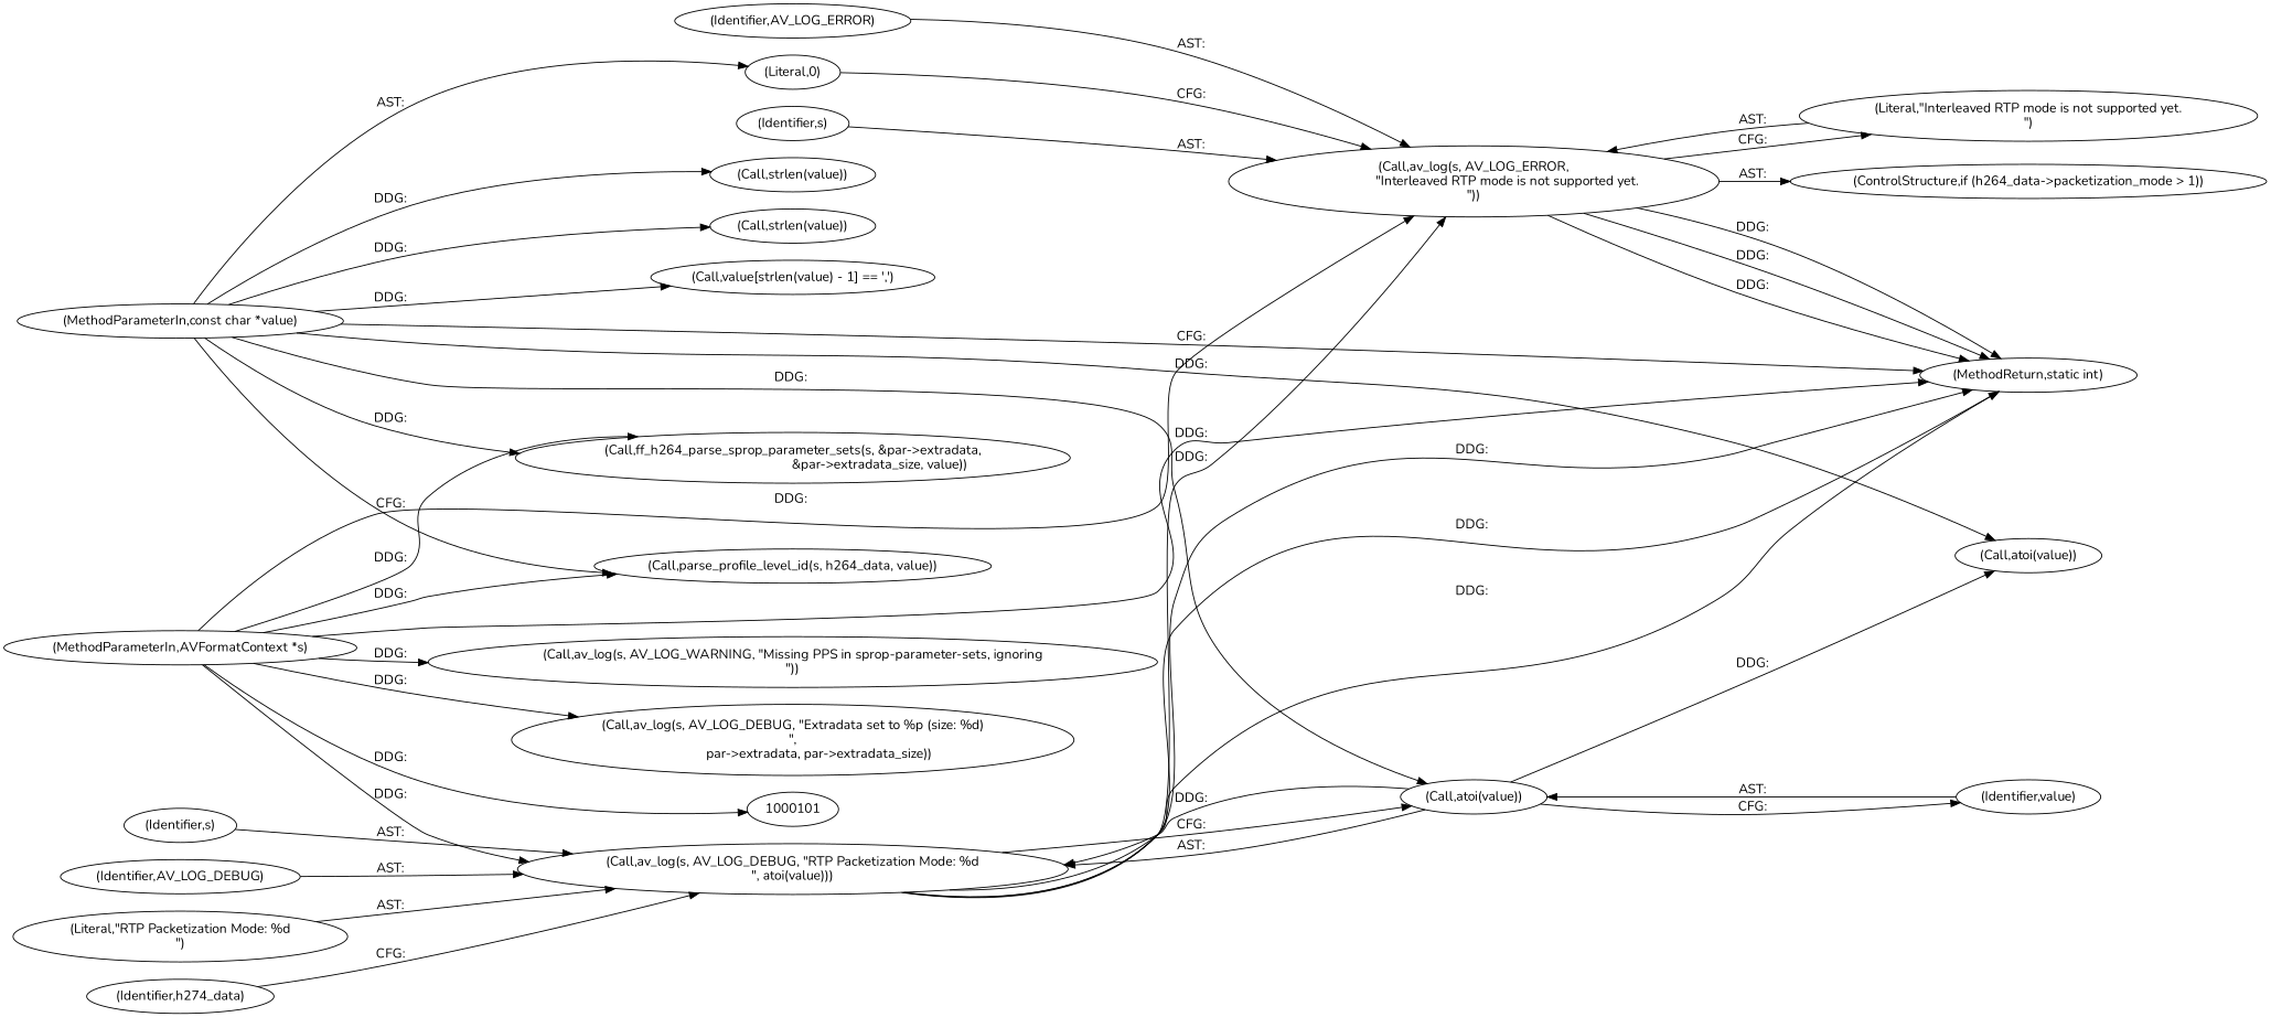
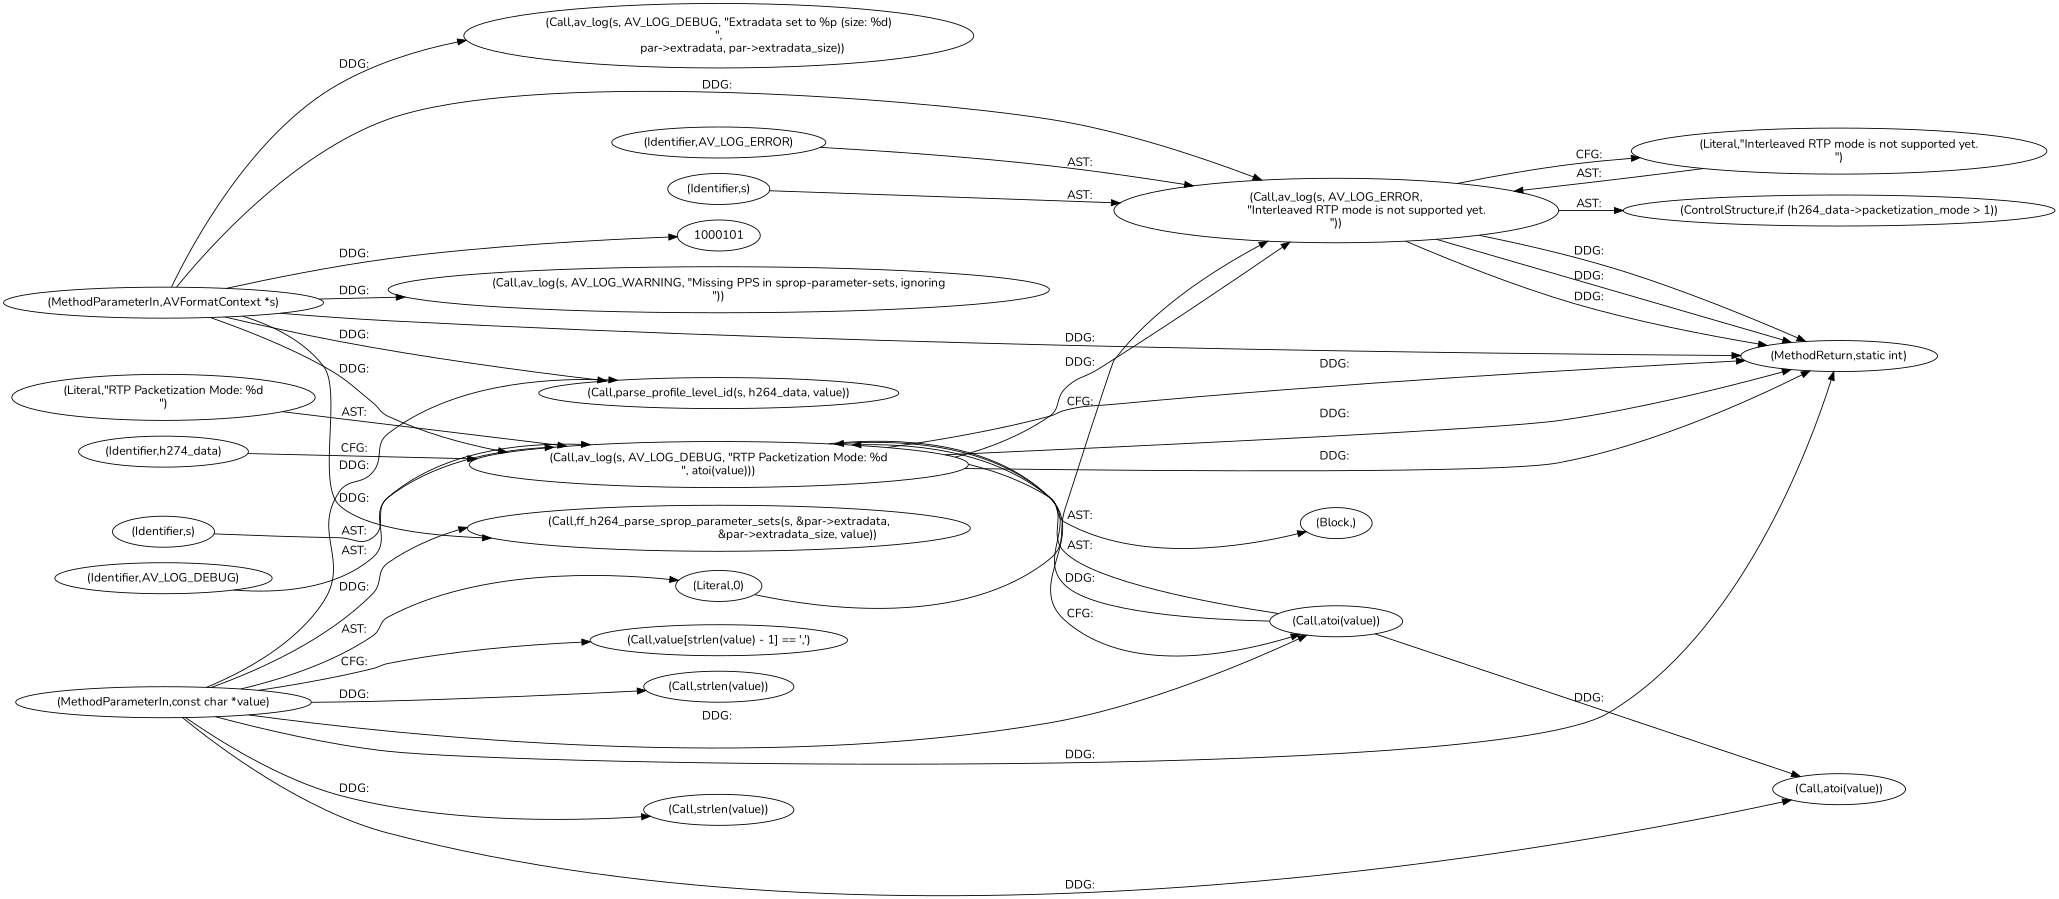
  digraph {
    fontname=Nunito
    rankdir=LR
    node [fontname=Nunito]
    edge [fontname=Nunito]
    n1 [label="(Call,av_log(s, AV_LOG_ERROR,\n                   \"Interleaved RTP mode is not supported yet.\n\"))"]
    n2 [label="(ControlStructure,if (h264_data->packetization_mode > 1))"]
    n3 [label="(MethodReturn,static int)"]
    n4 [label="(Literal,\"Interleaved RTP mode is not supported yet.\n\")"]
    n5 [label="(Call,av_log(s, AV_LOG_DEBUG, \"RTP Packetization Mode: %d\n\", atoi(value)))"]
    n6 [label="(Call,atoi(value))"]
-   n8 [label="(Identifier,value)"]
+   n7 [label="(Block,)"]
    n9 [label="(Call,atoi(value))"]
    n10 [label="(MethodParameterIn,AVFormatContext *s)"]
    n11 [label="(Call,parse_profile_level_id(s, h264_data, value))"]
    n12 [label="(Call,av_log(s, AV_LOG_WARNING, \"Missing PPS in sprop-parameter-sets, ignoring\n\"))"]
    n13 [label="(Call,av_log(s, AV_LOG_DEBUG, \"Extradata set to %p (size: %d)\n\",\n               par->extradata, par->extradata_size))"]
    n14 [label="(Call,ff_h264_parse_sprop_parameter_sets(s, &par->extradata,\n                                                 &par->extradata_size, value))"]
    1000101
    n16 [label="(MethodParameterIn,const char *value)"]
    n17 [label="(Call,value[strlen(value) - 1] == ',')"]
    n18 [label="(Call,strlen(value))"]
    n19 [label="(Call,strlen(value))"]
    n20 [label="(Literal,0)"]
    n21 [label="(Identifier,AV_LOG_ERROR)"]
    n22 [label="(Identifier,h274_data)"]
    n23 [label="(Identifier,s)"]
    n24 [label="(Identifier,s)"]
    n25 [label="(Identifier,AV_LOG_DEBUG)"]
    n26 [label="(Literal,\"RTP Packetization Mode: %d\n\")"]
    n1 -> n2 [label="AST: "]
    n1 -> n3 [label="DDG: "]
    n1 -> n3 [label="DDG: "]
    n1 -> n3 [label="DDG: "]
    n1 -> n4 [label="CFG: "]
    n4 -> n1 [label="AST: "]
    n5 -> n1 [label="DDG: "]
    n5 -> n3 [label="DDG: "]
    n5 -> n3 [label="DDG: "]
    n5 -> n3 [label="DDG: "]
    n5 -> n6 [label="CFG: "]
+   n5 -> n7 [label="AST: "]
    n6 -> n5 [label="AST: "]
    n6 -> n5 [label="DDG: "]
-   n6 -> n8 [label="CFG: "]
    n6 -> n9 [label="DDG: "]
-   n8 -> n6 [label="AST: "]
    n10 -> n1 [label="DDG: "]
    n10 -> n3 [label="DDG: "]
    n10 -> n5 [label="DDG: "]
    n10 -> n11 [label="DDG: "]
    n10 -> n12 [label="DDG: "]
    n10 -> n13 [label="DDG: "]
    n10 -> n14 [label="DDG: "]
    n10 -> 1000101 [label="DDG: "]
-   n16 -> n3 [label="CFG: "]
+   n16 -> n3 [label="DDG: "]
    n16 -> n6 [label="DDG: "]
    n16 -> n9 [label="DDG: "]
-   n16 -> n11 [label="CFG: "]
+   n16 -> n11 [label="DDG: "]
    n16 -> n14 [label="DDG: "]
-   n16 -> n17 [label="DDG: "]
+   n16 -> n17 [label="CFG: "]
    n16 -> n18 [label="DDG: "]
    n16 -> n19 [label="DDG: "]
    n16 -> n20 [label="AST: "]
    n20 -> n1 [label="CFG: "]
    n21 -> n1 [label="AST: "]
    n22 -> n5 [label="CFG: "]
    n23 -> n1 [label="AST: "]
    n24 -> n5 [label="AST: "]
    n25 -> n5 [label="AST: "]
    n26 -> n5 [label="AST: "]
  }
